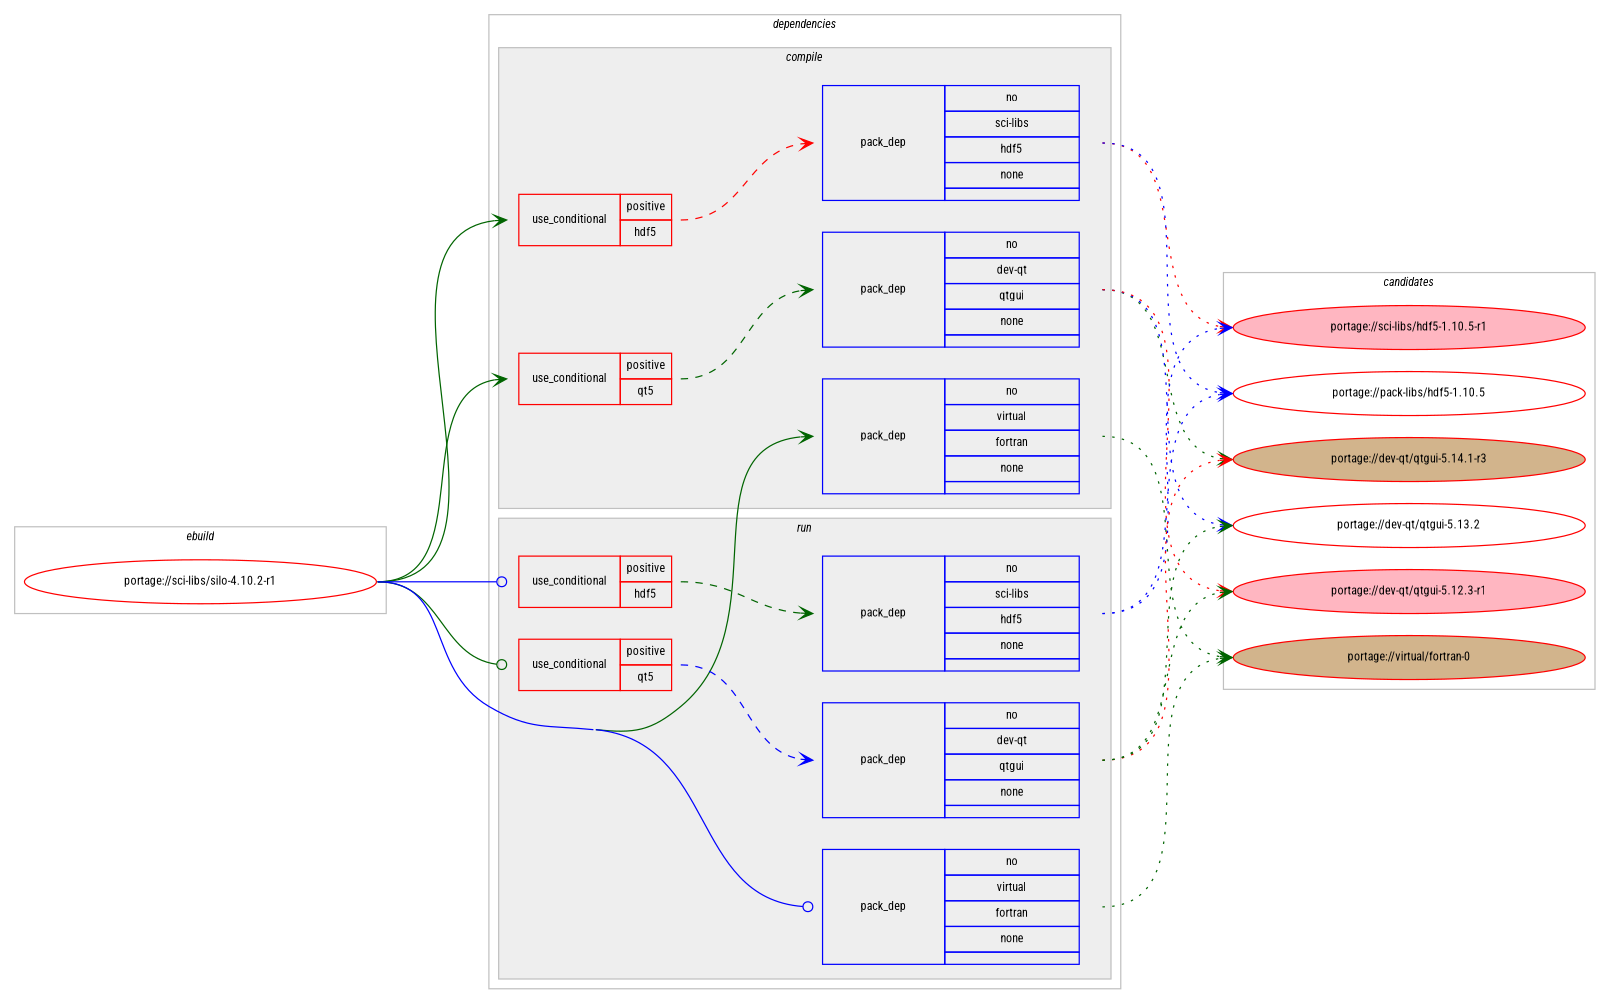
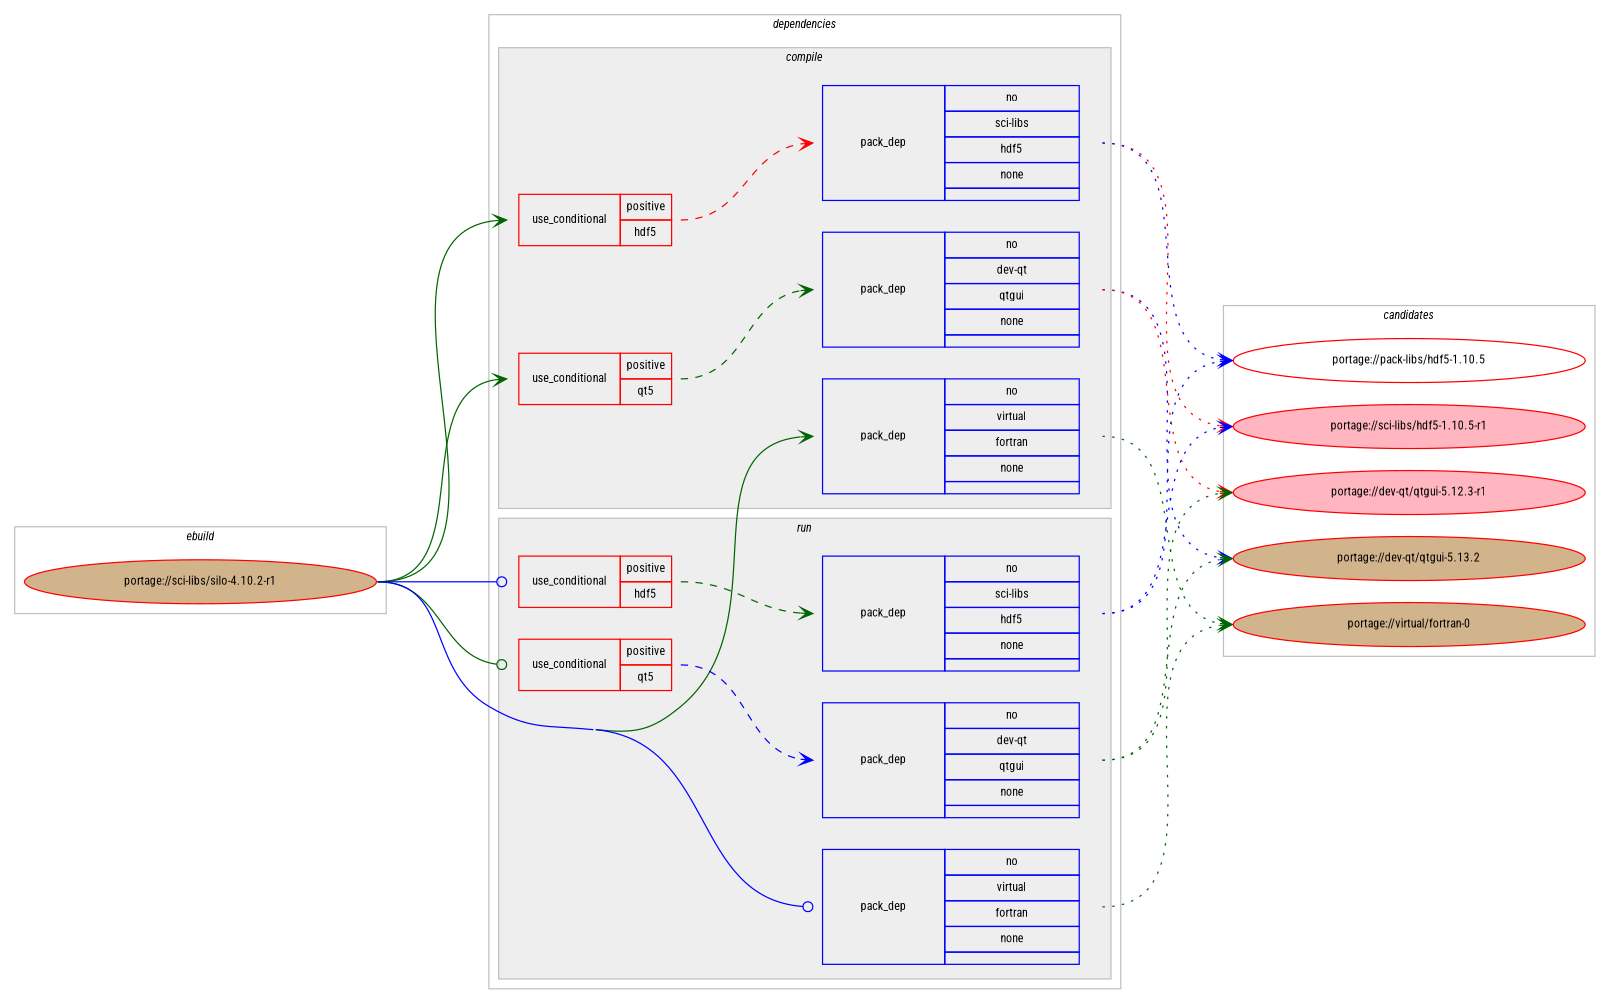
  digraph {
    compound=true
    concentrate=true
    fontname="Roboto Condensed"
    fontsize=10
    newrank=true
    rankdir=LR
    ranksep=1.5
    node [color=red fontname="Roboto Condensed" fontsize=10 shape=none]
    edge [arrowhead=vee color=darkgreen fontname="Roboto Condensed" headport=w style=dotted tailport=e weight=100]
-   n1 [fillcolor=white label="portage://sci-libs/silo-4.10.2-r1" style=filled width=4 shape=""]
+   n1 [fillcolor=tan label="portage://sci-libs/silo-4.10.2-r1" style=filled width=4 shape=""]
    n2 [color=blue label=<<TABLE BORDER="0" CELLBORDER="1" CELLSPACING="0" CELLPADDING="4" WIDTH="220"><TR><TD ROWSPAN="6" CELLPADDING="30">pack_dep</TD></TR><TR><TD WIDTH="110">no</TD></TR><TR><TD>sci-libs</TD></TR><TR><TD>hdf5</TD></TR><TR><TD>none</TD></TR><TR><TD></TD></TR></TABLE>>]
    n3 [label=<<TABLE BORDER="0" CELLBORDER="1" CELLSPACING="0" CELLPADDING="4"><TR><TD ROWSPAN="3" CELLPADDING="10">use_conditional</TD></TR><TR><TD>positive</TD></TR><TR><TD>hdf5</TD></TR></TABLE>>]
    n4 [color=blue label=<<TABLE BORDER="0" CELLBORDER="1" CELLSPACING="0" CELLPADDING="4" WIDTH="220"><TR><TD ROWSPAN="6" CELLPADDING="30">pack_dep</TD></TR><TR><TD WIDTH="110">no</TD></TR><TR><TD>dev-qt</TD></TR><TR><TD>qtgui</TD></TR><TR><TD>none</TD></TR><TR><TD></TD></TR></TABLE>>]
    n5 [label=<<TABLE BORDER="0" CELLBORDER="1" CELLSPACING="0" CELLPADDING="4"><TR><TD ROWSPAN="3" CELLPADDING="10">use_conditional</TD></TR><TR><TD>positive</TD></TR><TR><TD>qt5</TD></TR></TABLE>>]
    n6 [color=blue label=<<TABLE BORDER="0" CELLBORDER="1" CELLSPACING="0" CELLPADDING="4" WIDTH="220"><TR><TD ROWSPAN="6" CELLPADDING="30">pack_dep</TD></TR><TR><TD WIDTH="110">no</TD></TR><TR><TD>virtual</TD></TR><TR><TD>fortran</TD></TR><TR><TD>none</TD></TR><TR><TD></TD></TR></TABLE>>]
    n7 [color=blue label=<<TABLE BORDER="0" CELLBORDER="1" CELLSPACING="0" CELLPADDING="4" WIDTH="220"><TR><TD ROWSPAN="6" CELLPADDING="30">pack_dep</TD></TR><TR><TD WIDTH="110">no</TD></TR><TR><TD>sci-libs</TD></TR><TR><TD>hdf5</TD></TR><TR><TD>none</TD></TR><TR><TD></TD></TR></TABLE>>]
    n8 [label=<<TABLE BORDER="0" CELLBORDER="1" CELLSPACING="0" CELLPADDING="4"><TR><TD ROWSPAN="3" CELLPADDING="10">use_conditional</TD></TR><TR><TD>positive</TD></TR><TR><TD>hdf5</TD></TR></TABLE>>]
    n9 [color=blue label=<<TABLE BORDER="0" CELLBORDER="1" CELLSPACING="0" CELLPADDING="4" WIDTH="220"><TR><TD ROWSPAN="6" CELLPADDING="30">pack_dep</TD></TR><TR><TD WIDTH="110">no</TD></TR><TR><TD>dev-qt</TD></TR><TR><TD>qtgui</TD></TR><TR><TD>none</TD></TR><TR><TD></TD></TR></TABLE>>]
    n10 [label=<<TABLE BORDER="0" CELLBORDER="1" CELLSPACING="0" CELLPADDING="4"><TR><TD ROWSPAN="3" CELLPADDING="10">use_conditional</TD></TR><TR><TD>positive</TD></TR><TR><TD>qt5</TD></TR></TABLE>>]
    n11 [color=blue label=<<TABLE BORDER="0" CELLBORDER="1" CELLSPACING="0" CELLPADDING="4" WIDTH="220"><TR><TD ROWSPAN="6" CELLPADDING="30">pack_dep</TD></TR><TR><TD WIDTH="110">no</TD></TR><TR><TD>virtual</TD></TR><TR><TD>fortran</TD></TR><TR><TD>none</TD></TR><TR><TD></TD></TR></TABLE>>]
-   n12 [fillcolor=tan label="portage://dev-qt/qtgui-5.14.1-r3" style=filled width=4 shape=""]
-   n13 [fillcolor=white label="portage://dev-qt/qtgui-5.13.2" style=filled width=4 shape=""]
+   n13 [fillcolor=tan label="portage://dev-qt/qtgui-5.13.2" style=filled width=4 shape=""]
    n14 [fillcolor=lightpink label="portage://dev-qt/qtgui-5.12.3-r1" style=filled width=4 shape=""]
    n15 [fillcolor=lightpink label="portage://sci-libs/hdf5-1.10.5-r1" style=filled width=4 shape=""]
    n16 [fillcolor=white label="portage://pack-libs/hdf5-1.10.5" style=filled width=4 shape=""]
    n17 [fillcolor=tan label="portage://virtual/fortran-0" style=filled width=4 shape=""]
    subgraph cluster_1 {
      color=gray
      label=<<i>ebuild</i>>
      rank=same
      n1
    }
    subgraph cluster_2 {
      color=gray
      label=<<i>dependencies</i>>
      subgraph cluster_3 {
        color=gray
        fillcolor="#eeeeee"
        label=<<i>compile</i>>
        style=filled
        subgraph sub_4 {
          color=gray
          fillcolor="#eeeeee"
          label=<<i>compile</i>>
          style=filled
          n3
          subgraph sub_5 {
            color=gray
            fillcolor="#eeeeee"
            label=<<i>compile</i>>
            style=filled
            n2
          }
        }
        subgraph sub_6 {
          color=gray
          fillcolor="#eeeeee"
          label=<<i>compile</i>>
          style=filled
          n5
          subgraph sub_7 {
            color=gray
            fillcolor="#eeeeee"
            label=<<i>compile</i>>
            style=filled
            n4
          }
        }
        subgraph sub_8 {
          color=gray
          fillcolor="#eeeeee"
          label=<<i>compile</i>>
          style=filled
          n6
        }
      }
      subgraph cluster_9 {
        color=gray
        fillcolor="#eeeeee"
        label=<<i>compile and run</i>>
        style=filled
      }
      subgraph cluster_10 {
        color=gray
        fillcolor="#eeeeee"
        label=<<i>run</i>>
        style=filled
        subgraph sub_11 {
          color=gray
          fillcolor="#eeeeee"
          label=<<i>run</i>>
          style=filled
          n8
          subgraph sub_12 {
            color=gray
            fillcolor="#eeeeee"
            label=<<i>run</i>>
            style=filled
            n7
          }
        }
        subgraph sub_13 {
          color=gray
          fillcolor="#eeeeee"
          label=<<i>run</i>>
          style=filled
          n10
          subgraph sub_14 {
            color=gray
            fillcolor="#eeeeee"
            label=<<i>run</i>>
            style=filled
            n9
          }
        }
        subgraph sub_15 {
          color=gray
          fillcolor="#eeeeee"
          label=<<i>run</i>>
          style=filled
          n11
        }
      }
    }
    subgraph cluster_16 {
      color=gray
      label=<<i>candidates</i>>
      rank=same
      subgraph sub_17 {
        color=black
        label=<<i>candidates</i>>
        nodesep=1
        rank=same
-       n12
        n13
        n14
      }
      subgraph sub_18 {
        color=black
        label=<<i>candidates</i>>
        nodesep=1
        rank=same
        n15
        n16
      }
      subgraph sub_19 {
        color=black
        label=<<i>candidates</i>>
        nodesep=1
        rank=same
        n17
      }
      subgraph sub_20 {
        color=black
        label=<<i>candidates</i>>
        nodesep=1
        rank=same
        n15
        n16
      }
      subgraph sub_21 {
        color=black
        label=<<i>candidates</i>>
        nodesep=1
        rank=same
-       n12
        n13
        n14
      }
      subgraph sub_22 {
        color=black
        label=<<i>candidates</i>>
        nodesep=1
        rank=same
        n17
      }
    }
    n1 -> n3 [style=solid weight=20]
    n1 -> n5 [style=solid weight=20]
    n1 -> n6 [style=solid weight=20]
    n1 -> n8 [arrowhead=odot color=blue style=solid weight=20]
    n1 -> n10 [arrowhead=odot style=solid weight=20]
    n1 -> n11 [arrowhead=odot color=blue style=solid weight=20]
    n2 -> n15 [color=red]
    n2 -> n16 [color=blue]
    n3 -> n2 [color=red style=dashed weight=20]
-   n4 -> n12
    n4 -> n13 [color=blue]
    n4 -> n14 [color=red]
    n5 -> n4 [style=dashed weight=20]
    n6 -> n17
    n7 -> n15 [color=blue]
    n7 -> n16 [color=blue]
    n8 -> n7 [style=dashed weight=20]
-   n9 -> n12 [color=red]
    n9 -> n13
    n9 -> n14
    n10 -> n9 [color=blue style=dashed weight=20]
    n11 -> n17
  }
